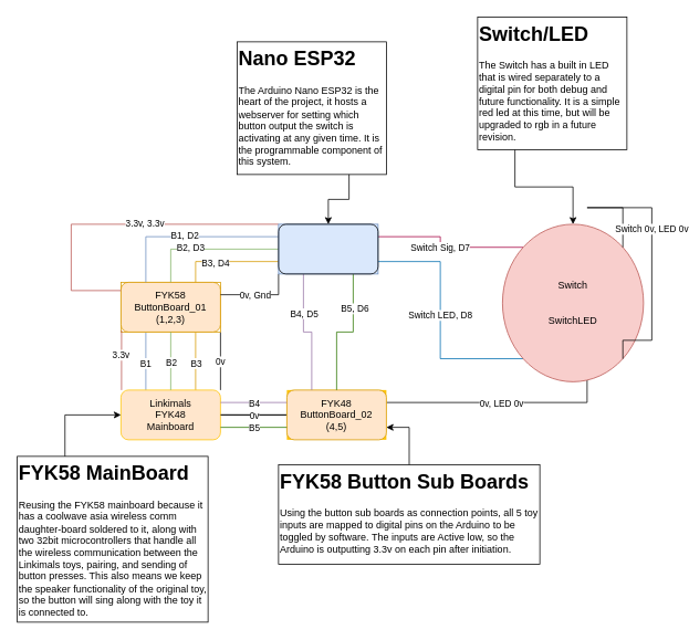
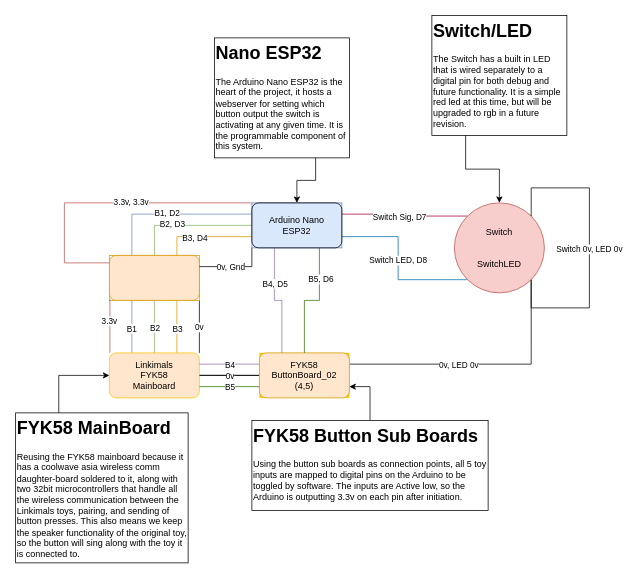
  <mxCell id="0" />
  <mxCell id="1" parent="0" />
  <mxCell id="2" style="edgeStyle=orthogonalEdgeStyle;rounded=0;orthogonalLoop=1;jettySize=auto;html=1;exitX=0.25;exitY=0;exitDx=0;exitDy=0;entryX=0.25;entryY=1;entryDx=0;entryDy=0;endArrow=none;endFill=0;fillColor=#dae8fc;strokeColor=#6c8ebf;" edge="1" parent="1" source="9" target="19"><mxGeometry relative="1" as="geometry" /></mxCell>
  <mxCell id="3" value="B1" style="edgeLabel;html=1;align=center;verticalAlign=middle;resizable=0;points=[];" vertex="1" connectable="0" parent="2"><mxGeometry x="-0.052" y="1" relative="1" as="geometry"><mxPoint as="offset" /></mxGeometry></mxCell>
  <mxCell id="4" style="edgeStyle=orthogonalEdgeStyle;rounded=0;orthogonalLoop=1;jettySize=auto;html=1;exitX=0.75;exitY=0;exitDx=0;exitDy=0;entryX=0.75;entryY=1;entryDx=0;entryDy=0;endArrow=none;endFill=0;fillColor=#ffe6cc;strokeColor=#d79b00;" edge="1" parent="1" source="9" target="19"><mxGeometry relative="1" as="geometry" /></mxCell>
  <mxCell id="5" value="B3" style="edgeLabel;html=1;align=center;verticalAlign=middle;resizable=0;points=[];" vertex="1" connectable="0" parent="4"><mxGeometry x="-0.07" relative="1" as="geometry"><mxPoint as="offset" /></mxGeometry></mxCell>
  <mxCell id="6" style="edgeStyle=orthogonalEdgeStyle;rounded=0;orthogonalLoop=1;jettySize=auto;html=1;exitX=1;exitY=0;exitDx=0;exitDy=0;entryX=1;entryY=1;entryDx=0;entryDy=0;endArrow=none;endFill=0;" edge="1" parent="1" source="9" target="19"><mxGeometry relative="1" as="geometry" /></mxCell>
  <mxCell id="7" value="0v" style="edgeLabel;html=1;align=center;verticalAlign=middle;resizable=0;points=[];" vertex="1" connectable="0" parent="6"><mxGeometry x="0.011" y="1" relative="1" as="geometry"><mxPoint as="offset" /></mxGeometry></mxCell>
  <mxCell id="8" value="" style="edgeStyle=orthogonalEdgeStyle;rounded=0;orthogonalLoop=1;jettySize=auto;html=1;" edge="1" parent="1" source="9" target="25"><mxGeometry relative="1" as="geometry" /></mxCell>
  <mxCell id="9" value="" style="rounded=1;whiteSpace=wrap;html=1;fillColor=#ffe6cc;strokeColor=#FFC406;" vertex="1" parent="1"><mxGeometry x="145" y="470" width="120" height="60" as="geometry" /></mxCell>
- <mxCell id="10" value="&lt;div&gt;Linkimals FYK48&lt;/div&gt;&lt;div&gt;Mainboard&lt;br&gt;&lt;/div&gt;" style="text;html=1;align=center;verticalAlign=middle;whiteSpace=wrap;rounded=0;" vertex="1" parent="1"><mxGeometry x="175" y="485" width="60" height="30" as="geometry" /></mxCell>
+ <mxCell id="10" value="&lt;div&gt;Linkimals FYK58&lt;/div&gt;&lt;div&gt;Mainboard&lt;br&gt;&lt;/div&gt;" style="text;html=1;align=center;verticalAlign=middle;whiteSpace=wrap;rounded=0;" vertex="1" parent="1"><mxGeometry x="175" y="485" width="60" height="30" as="geometry" /></mxCell>
  <mxCell id="11" style="edgeStyle=orthogonalEdgeStyle;rounded=0;orthogonalLoop=1;jettySize=auto;html=1;exitX=1;exitY=1;exitDx=0;exitDy=0;entryX=1;entryY=0.25;entryDx=0;entryDy=0;endArrow=none;endFill=0;" edge="1" parent="1" source="17" target="24"><mxGeometry relative="1" as="geometry"><Array as="points"><mxPoint x="707" y="485" /></Array></mxGeometry></mxCell>
  <mxCell id="12" value="0v, LED 0v" style="edgeLabel;html=1;align=center;verticalAlign=middle;resizable=0;points=[];" vertex="1" connectable="0" parent="11"><mxGeometry x="0.179" y="1" relative="1" as="geometry"><mxPoint as="offset" /></mxGeometry></mxCell>
  <mxCell id="13" style="edgeStyle=orthogonalEdgeStyle;rounded=0;orthogonalLoop=1;jettySize=auto;html=1;exitX=0;exitY=0;exitDx=0;exitDy=0;entryX=1;entryY=0.25;entryDx=0;entryDy=0;endArrow=none;endFill=0;fillColor=#d80073;strokeColor=#A50040;" edge="1" parent="1" source="17" target="51"><mxGeometry relative="1" as="geometry" /></mxCell>
  <mxCell id="14" value="Switch Sig, D7" style="edgeLabel;html=1;align=center;verticalAlign=middle;resizable=0;points=[];" vertex="1" connectable="0" parent="13"><mxGeometry x="0.069" y="1" relative="1" as="geometry"><mxPoint as="offset" /></mxGeometry></mxCell>
  <mxCell id="15" style="edgeStyle=orthogonalEdgeStyle;rounded=0;orthogonalLoop=1;jettySize=auto;html=1;exitX=0;exitY=1;exitDx=0;exitDy=0;entryX=1;entryY=0.75;entryDx=0;entryDy=0;endArrow=none;endFill=0;fillColor=#1ba1e2;strokeColor=#006EAF;" edge="1" parent="1" source="17" target="51"><mxGeometry relative="1" as="geometry" /></mxCell>
  <mxCell id="16" value="Switch LED, D8" style="edgeLabel;html=1;align=center;verticalAlign=middle;resizable=0;points=[];" vertex="1" connectable="0" parent="15"><mxGeometry x="0.046" y="1" relative="1" as="geometry"><mxPoint as="offset" /></mxGeometry></mxCell>
- <mxCell id="17" value="&lt;div&gt;Switch&lt;/div&gt;&lt;div&gt;&lt;br&gt;&lt;/div&gt;&lt;div&gt;&lt;br&gt;&lt;/div&gt;&lt;div&gt;SwitchLED&lt;br&gt;&lt;/div&gt;" style="ellipse;whiteSpace=wrap;html=1;aspect=fixed;fillColor=#f8cecc;strokeColor=#b85450;" vertex="1" parent="1"><mxGeometry x="605" y="270" width="170" height="190" as="geometry" /></mxCell>
+ <mxCell id="17" value="&lt;div&gt;Switch&lt;/div&gt;&lt;div&gt;&lt;br&gt;&lt;/div&gt;&lt;div&gt;&lt;br&gt;&lt;/div&gt;&lt;div&gt;SwitchLED&lt;br&gt;&lt;/div&gt;" style="ellipse;whiteSpace=wrap;html=1;aspect=fixed;fillColor=#f8cecc;strokeColor=#b85450;" vertex="1" parent="1"><mxGeometry x="605" y="270" width="120" height="120" as="geometry" /></mxCell>
  <mxCell id="18" value="" style="group;fillColor=none;strokeColor=#d79b00;" vertex="1" connectable="0" parent="1"><mxGeometry x="145" y="340" width="120" height="60" as="geometry" /></mxCell>
  <mxCell id="19" value="" style="rounded=1;whiteSpace=wrap;html=1;fillColor=#ffe6cc;strokeColor=#d79b00;" vertex="1" parent="18"><mxGeometry width="120" height="60" as="geometry" /></mxCell>
- <mxCell id="20" value="&lt;div&gt;FYK58&lt;/div&gt;&lt;div&gt;ButtonBoard_01&lt;/div&gt;&lt;div&gt;(1,2,3)&lt;br&gt;&lt;/div&gt;" style="text;html=1;align=center;verticalAlign=middle;whiteSpace=wrap;rounded=0;" vertex="1" parent="18"><mxGeometry x="30" y="15" width="60" height="30" as="geometry" /></mxCell>
  <mxCell id="21" value="" style="group;fillColor=#FFC406;" vertex="1" connectable="0" parent="1"><mxGeometry x="345" y="470" width="120" height="60" as="geometry" /></mxCell>
  <mxCell id="22" style="edgeStyle=orthogonalEdgeStyle;rounded=0;orthogonalLoop=1;jettySize=auto;html=1;exitX=0;exitY=0.5;exitDx=0;exitDy=0;endArrow=none;endFill=0;" edge="1" parent="21" source="24"><mxGeometry relative="1" as="geometry"><mxPoint x="-80.0" y="29.938" as="targetPoint" /></mxGeometry></mxCell>
  <mxCell id="23" value="0v" style="edgeLabel;html=1;align=center;verticalAlign=middle;resizable=0;points=[];" vertex="1" connectable="0" parent="22"><mxGeometry x="0.204" relative="1" as="geometry"><mxPoint x="8" as="offset" /></mxGeometry></mxCell>
  <mxCell id="24" value="" style="rounded=1;whiteSpace=wrap;html=1;fillColor=#ffe6cc;strokeColor=#d79b00;" vertex="1" parent="21"><mxGeometry width="120" height="60" as="geometry" /></mxCell>
- <mxCell id="25" value="&lt;div&gt;FYK48&lt;/div&gt;&lt;div&gt;ButtonBoard_02&lt;/div&gt;&lt;div&gt;(4,5)&lt;br&gt;&lt;/div&gt;" style="text;html=1;align=center;verticalAlign=middle;whiteSpace=wrap;rounded=0;" vertex="1" parent="21"><mxGeometry x="30" y="15" width="60" height="30" as="geometry" /></mxCell>
+ <mxCell id="25" value="&lt;div&gt;FYK58&lt;/div&gt;&lt;div&gt;ButtonBoard_02&lt;/div&gt;&lt;div&gt;(4,5)&lt;br&gt;&lt;/div&gt;" style="text;html=1;align=center;verticalAlign=middle;whiteSpace=wrap;rounded=0;" vertex="1" parent="21"><mxGeometry x="30" y="15" width="60" height="30" as="geometry" /></mxCell>
  <mxCell id="26" style="edgeStyle=orthogonalEdgeStyle;rounded=0;orthogonalLoop=1;jettySize=auto;html=1;exitX=0.5;exitY=0;exitDx=0;exitDy=0;entryX=0.5;entryY=1;entryDx=0;entryDy=0;endArrow=none;endFill=0;fillColor=#d5e8d4;strokeColor=#82b366;" edge="1" parent="1" source="9" target="19"><mxGeometry relative="1" as="geometry" /></mxCell>
  <mxCell id="27" value="B2" style="edgeLabel;html=1;align=center;verticalAlign=middle;resizable=0;points=[];" vertex="1" connectable="0" parent="26"><mxGeometry x="-0.034" relative="1" as="geometry"><mxPoint as="offset" /></mxGeometry></mxCell>
  <mxCell id="28" style="edgeStyle=orthogonalEdgeStyle;rounded=0;orthogonalLoop=1;jettySize=auto;html=1;exitX=0;exitY=0;exitDx=0;exitDy=0;entryX=0.006;entryY=0.968;entryDx=0;entryDy=0;entryPerimeter=0;endArrow=none;endFill=0;fillColor=#f8cecc;strokeColor=#b85450;" edge="1" parent="1" source="9" target="19"><mxGeometry relative="1" as="geometry"><Array as="points"><mxPoint x="145" y="398" /></Array></mxGeometry></mxCell>
  <mxCell id="29" value="3.3v" style="edgeLabel;html=1;align=center;verticalAlign=middle;resizable=0;points=[];" vertex="1" connectable="0" parent="28"><mxGeometry x="0.172" y="1" relative="1" as="geometry"><mxPoint as="offset" /></mxGeometry></mxCell>
  <mxCell id="30" style="edgeStyle=orthogonalEdgeStyle;rounded=0;orthogonalLoop=1;jettySize=auto;html=1;exitX=0;exitY=0.25;exitDx=0;exitDy=0;entryX=1;entryY=0.25;entryDx=0;entryDy=0;endArrow=none;endFill=0;fillColor=#e1d5e7;strokeColor=#9673a6;" edge="1" parent="1" source="24" target="9"><mxGeometry relative="1" as="geometry" /></mxCell>
  <mxCell id="31" value="B4" style="edgeLabel;html=1;align=center;verticalAlign=middle;resizable=0;points=[];" vertex="1" connectable="0" parent="30"><mxGeometry x="0.231" y="-1" relative="1" as="geometry"><mxPoint x="9" y="1" as="offset" /></mxGeometry></mxCell>
  <mxCell id="32" style="edgeStyle=orthogonalEdgeStyle;rounded=0;orthogonalLoop=1;jettySize=auto;html=1;exitX=0;exitY=0.75;exitDx=0;exitDy=0;entryX=1;entryY=0.75;entryDx=0;entryDy=0;endArrow=none;endFill=0;fillColor=#60a917;strokeColor=#2D7600;" edge="1" parent="1" source="24" target="9"><mxGeometry relative="1" as="geometry" /></mxCell>
  <mxCell id="33" value="B5" style="edgeLabel;html=1;align=center;verticalAlign=middle;resizable=0;points=[];" vertex="1" connectable="0" parent="32"><mxGeometry x="0.278" y="-1" relative="1" as="geometry"><mxPoint x="11" y="1" as="offset" /></mxGeometry></mxCell>
  <mxCell id="34" style="edgeStyle=orthogonalEdgeStyle;rounded=0;orthogonalLoop=1;jettySize=auto;html=1;exitX=0;exitY=0;exitDx=0;exitDy=0;jumpStyle=none;endArrow=none;endFill=0;fillColor=#f8cecc;strokeColor=#b85450;" edge="1" parent="1" source="51"><mxGeometry relative="1" as="geometry"><mxPoint x="145" y="350" as="targetPoint" /><Array as="points"><mxPoint x="85" y="270" /><mxPoint x="85" y="350" /></Array></mxGeometry></mxCell>
  <mxCell id="35" value="3.3v, 3.3v" style="edgeLabel;html=1;align=center;verticalAlign=middle;resizable=0;points=[];" vertex="1" connectable="0" parent="34"><mxGeometry x="-0.168" y="-2" relative="1" as="geometry"><mxPoint as="offset" /></mxGeometry></mxCell>
  <mxCell id="36" style="edgeStyle=orthogonalEdgeStyle;rounded=0;orthogonalLoop=1;jettySize=auto;html=1;exitX=0;exitY=0.25;exitDx=0;exitDy=0;entryX=0.25;entryY=0;entryDx=0;entryDy=0;endArrow=none;endFill=0;fillColor=#dae8fc;strokeColor=#6c8ebf;" edge="1" parent="1" source="51" target="19"><mxGeometry relative="1" as="geometry" /></mxCell>
  <mxCell id="37" value="B1, D2" style="edgeLabel;html=1;align=center;verticalAlign=middle;resizable=0;points=[];" vertex="1" connectable="0" parent="36"><mxGeometry x="0.056" y="-2" relative="1" as="geometry"><mxPoint as="offset" /></mxGeometry></mxCell>
  <mxCell id="38" style="edgeStyle=orthogonalEdgeStyle;rounded=0;orthogonalLoop=1;jettySize=auto;html=1;exitX=0;exitY=0.5;exitDx=0;exitDy=0;entryX=0.5;entryY=0;entryDx=0;entryDy=0;endArrow=none;endFill=0;fillColor=#d5e8d4;strokeColor=#82b366;" edge="1" parent="1" source="51" target="19"><mxGeometry relative="1" as="geometry" /></mxCell>
  <mxCell id="39" value="B2, D3" style="edgeLabel;html=1;align=center;verticalAlign=middle;resizable=0;points=[];" vertex="1" connectable="0" parent="38"><mxGeometry x="0.262" y="-2" relative="1" as="geometry"><mxPoint as="offset" /></mxGeometry></mxCell>
  <mxCell id="40" style="edgeStyle=orthogonalEdgeStyle;rounded=0;orthogonalLoop=1;jettySize=auto;html=1;exitX=0;exitY=0.75;exitDx=0;exitDy=0;entryX=0.75;entryY=0;entryDx=0;entryDy=0;endArrow=none;endFill=0;fillColor=#ffe6cc;strokeColor=#d79b00;" edge="1" parent="1" source="51" target="19"><mxGeometry relative="1" as="geometry"><Array as="points"><mxPoint x="235" y="315" /></Array></mxGeometry></mxCell>
  <mxCell id="41" value="B3, D4" style="edgeLabel;html=1;align=center;verticalAlign=middle;resizable=0;points=[];" vertex="1" connectable="0" parent="40"><mxGeometry x="0.236" y="1" relative="1" as="geometry"><mxPoint as="offset" /></mxGeometry></mxCell>
  <mxCell id="42" style="edgeStyle=orthogonalEdgeStyle;rounded=0;orthogonalLoop=1;jettySize=auto;html=1;exitX=0;exitY=1;exitDx=0;exitDy=0;entryX=1;entryY=0.25;entryDx=0;entryDy=0;endArrow=none;endFill=0;" edge="1" parent="1" source="51" target="19"><mxGeometry relative="1" as="geometry" /></mxCell>
  <mxCell id="43" value="0v, Gnd" style="edgeLabel;html=1;align=center;verticalAlign=middle;resizable=0;points=[];" vertex="1" connectable="0" parent="42"><mxGeometry x="-0.005" y="3" relative="1" as="geometry"><mxPoint x="-7" y="-3" as="offset" /></mxGeometry></mxCell>
  <mxCell id="44" style="edgeStyle=orthogonalEdgeStyle;rounded=0;orthogonalLoop=1;jettySize=auto;html=1;exitX=0.25;exitY=1;exitDx=0;exitDy=0;entryX=0.25;entryY=0;entryDx=0;entryDy=0;endArrow=none;endFill=0;fillColor=#e1d5e7;strokeColor=#9673a6;" edge="1" parent="1" source="51" target="24"><mxGeometry relative="1" as="geometry" /></mxCell>
  <mxCell id="45" value="B4, D5" style="edgeLabel;html=1;align=center;verticalAlign=middle;resizable=0;points=[];" vertex="1" connectable="0" parent="44"><mxGeometry x="-0.372" relative="1" as="geometry"><mxPoint as="offset" /></mxGeometry></mxCell>
  <mxCell id="46" style="edgeStyle=orthogonalEdgeStyle;rounded=0;orthogonalLoop=1;jettySize=auto;html=1;exitX=0.75;exitY=1;exitDx=0;exitDy=0;entryX=0.5;entryY=0;entryDx=0;entryDy=0;endArrow=none;endFill=0;fillColor=#60a917;strokeColor=#2D7600;" edge="1" parent="1" source="51" target="24"><mxGeometry relative="1" as="geometry" /></mxCell>
  <mxCell id="47" value="B5, D6" style="edgeLabel;html=1;align=center;verticalAlign=middle;resizable=0;points=[];" vertex="1" connectable="0" parent="46"><mxGeometry x="-0.489" y="1" relative="1" as="geometry"><mxPoint as="offset" /></mxGeometry></mxCell>
  <mxCell id="48" style="edgeStyle=orthogonalEdgeStyle;rounded=0;orthogonalLoop=1;jettySize=auto;html=1;exitX=1;exitY=0;exitDx=0;exitDy=0;entryX=1;entryY=1;entryDx=0;entryDy=0;endArrow=none;endFill=0;" edge="1" parent="1" source="17" target="17"><mxGeometry relative="1" as="geometry"><Array as="points"><mxPoint x="707" y="250" /><mxPoint x="785" y="250" /><mxPoint x="785" y="410" /><mxPoint x="707" y="410" /></Array></mxGeometry></mxCell>
  <mxCell id="49" value="Switch 0v, LED 0v" style="edgeLabel;html=1;align=center;verticalAlign=middle;resizable=0;points=[];" vertex="1" connectable="0" parent="48"><mxGeometry x="0.299" y="-1" relative="1" as="geometry"><mxPoint y="-57" as="offset" /></mxGeometry></mxCell>
  <mxCell id="50" value="" style="group;fillColor=#DAE8FC;strokeColor=#6c8ebf;" vertex="1" connectable="0" parent="1"><mxGeometry x="335" y="270" width="120" height="60" as="geometry" /></mxCell>
  <mxCell id="51" value="" style="rounded=1;whiteSpace=wrap;html=1;fillColor=none;" vertex="1" parent="50"><mxGeometry width="120" height="60" as="geometry" /></mxCell>
+ <mxCell id="52" value="Arduino Nano ESP32" style="text;html=1;align=center;verticalAlign=middle;whiteSpace=wrap;rounded=0;" vertex="1" parent="50"><mxGeometry x="20" y="10" width="80" height="40" as="geometry" /></mxCell>
  <mxCell id="53" style="edgeStyle=orthogonalEdgeStyle;rounded=0;orthogonalLoop=1;jettySize=auto;html=1;exitX=0.25;exitY=0;exitDx=0;exitDy=0;entryX=0;entryY=0.5;entryDx=0;entryDy=0;" edge="1" parent="1" source="54" target="9"><mxGeometry relative="1" as="geometry" /></mxCell>
  <mxCell id="54" value="&lt;h1 style=&quot;margin-top: 0px;&quot;&gt;FYK58 MainBoard&lt;br&gt;&lt;/h1&gt;&lt;p&gt;Reusing the FYK58 mainboard because it has a coolwave asia wireless comm daughter-board soldered to it, along with two 32bit microcontrollers that handle all the wireless communication between the Linkimals toys, pairing, and sending of button presses. This also means we keep the speaker functionality of the original toy, so the button will sing along with the toy it is connected to. &lt;br&gt;&lt;/p&gt;" style="text;html=1;whiteSpace=wrap;overflow=hidden;rounded=0;strokeColor=default;" vertex="1" parent="1"><mxGeometry x="20" y="550" width="230" height="200" as="geometry" /></mxCell>
  <mxCell id="55" style="edgeStyle=orthogonalEdgeStyle;rounded=0;orthogonalLoop=1;jettySize=auto;html=1;exitX=0.5;exitY=0;exitDx=0;exitDy=0;entryX=1;entryY=0.75;entryDx=0;entryDy=0;" edge="1" parent="1" source="56" target="24"><mxGeometry relative="1" as="geometry" /></mxCell>
  <mxCell id="56" value="&lt;h1 style=&quot;margin-top: 0px;&quot;&gt;FYK58 Button Sub Boards&lt;br&gt;&lt;/h1&gt;&lt;p&gt;Using the button sub boards as connection points, all 5 toy inputs are mapped to digital pins on the Arduino to be toggled by software. The inputs are Active low, so the Arduino is outputting 3.3v on each pin after initiation. &lt;br&gt;&lt;/p&gt;" style="text;html=1;whiteSpace=wrap;overflow=hidden;rounded=0;strokeColor=default;" vertex="1" parent="1"><mxGeometry x="335" y="560" width="315" height="120" as="geometry" /></mxCell>
  <mxCell id="57" style="edgeStyle=orthogonalEdgeStyle;rounded=0;orthogonalLoop=1;jettySize=auto;html=1;exitX=0.25;exitY=1;exitDx=0;exitDy=0;entryX=0.5;entryY=0;entryDx=0;entryDy=0;" edge="1" parent="1" source="58" target="17"><mxGeometry relative="1" as="geometry" /></mxCell>
  <mxCell id="58" value="&lt;h1 style=&quot;margin-top: 0px;&quot;&gt;Switch/LED&lt;/h1&gt;&lt;div&gt;The Switch has a built in LED that is wired separately to a digital pin for both debug and future functionality. It is a simple red led at this time, but will be upgraded to rgb in a future revision. &lt;br&gt;&lt;/div&gt;" style="text;html=1;whiteSpace=wrap;overflow=hidden;rounded=0;strokeColor=default;" vertex="1" parent="1"><mxGeometry x="575" y="20" width="180" height="160" as="geometry" /></mxCell>
  <mxCell id="59" style="edgeStyle=orthogonalEdgeStyle;rounded=0;orthogonalLoop=1;jettySize=auto;html=1;exitX=0.75;exitY=1;exitDx=0;exitDy=0;entryX=0.5;entryY=0;entryDx=0;entryDy=0;" edge="1" parent="1" source="60" target="51"><mxGeometry relative="1" as="geometry" /></mxCell>
  <mxCell id="60" value="&lt;h1 style=&quot;margin-top: 0px;&quot;&gt;Nano ESP32&lt;br&gt;&lt;/h1&gt;&lt;p&gt;The Arduino Nano ESP32 is the heart of the project, it hosts a webserver for setting which button output the switch is activating at any given time. It is the programmable component of this system. &lt;br&gt;&lt;/p&gt;" style="text;html=1;whiteSpace=wrap;overflow=hidden;rounded=0;strokeColor=default;" vertex="1" parent="1"><mxGeometry x="285" y="50" width="180" height="160" as="geometry" /></mxCell>
